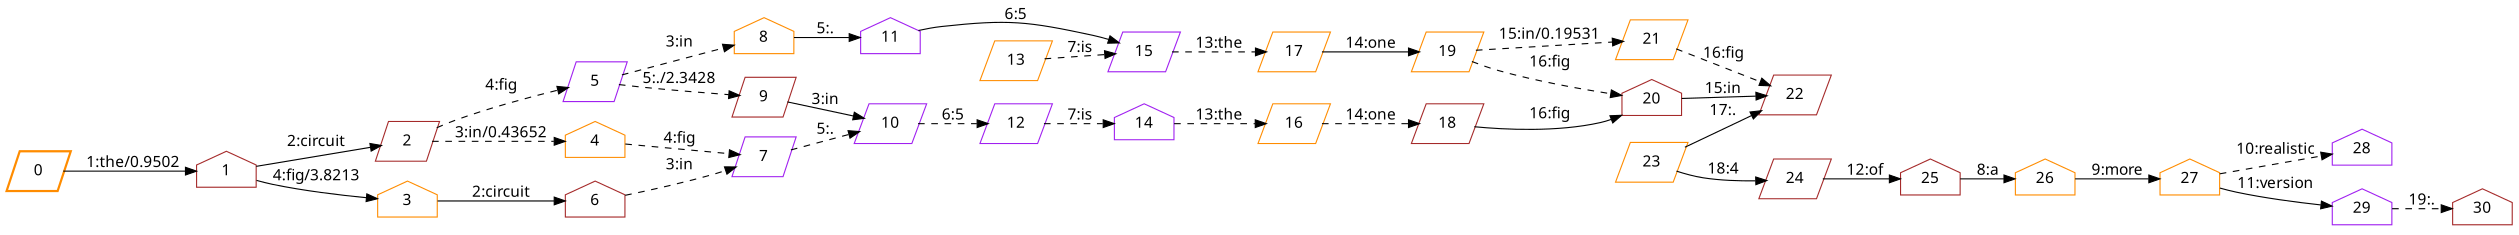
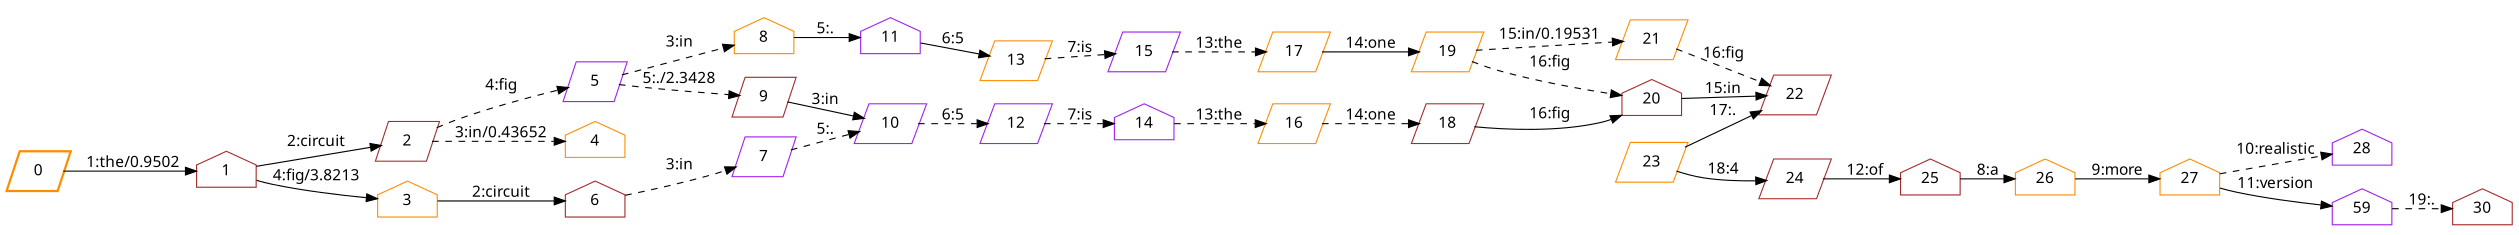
  digraph {
    fontname="Noto Sans"
    nodesep=0.25
    rankdir=LR
    ranksep=0.4
    node [color=darkorange fontname="Noto Sans" fontsize=14 shape=parallelogram style=solid]
    edge [fontname="Noto Sans" fontsize=14 style=dashed]
    n1 [label=0 style=bold]
    n2 [color=brown label=1 shape=house]
    n3 [color=brown label=2]
    n4 [label=3 shape=house]
    n5 [label=4 shape=house]
    n6 [color=purple label=5]
    n7 [color=brown label=6 shape=house]
    n8 [color=purple label=7]
    n9 [label=8 shape=house]
    n10 [color=brown label=9]
    n11 [color=purple label=10]
    n12 [color=purple label=11 shape=house]
    n13 [color=purple label=12]
    n14 [label=13]
    n15 [color=purple label=14 shape=house]
    n16 [color=purple label=15]
    n17 [label=16]
    n18 [label=17]
    n19 [color=brown label=18]
    n20 [label=19]
    n21 [color=brown label=20 shape=house]
    n22 [label=21]
    n23 [color=brown label=22]
    n24 [label=23]
    n25 [color=brown label=24]
    n26 [color=brown label=25 shape=house]
    n27 [label=26 shape=house]
    n28 [label=27 shape=house]
    n29 [color=purple label=28 shape=house]
-   n30 [color=purple label=29 shape=house]
+   n30 [color=purple label=59 shape=house]
    n31 [color=brown label=30 shape=house]
    n1 -> n2 [label="1:the/0.9502" style=solid]
    n2 -> n3 [label="2:circuit" style=solid]
    n2 -> n4 [label="4:fig/3.8213" style=solid]
    n3 -> n5 [label="3:in/0.43652"]
    n3 -> n6 [label="4:fig"]
    n4 -> n7 [label="2:circuit" style=solid]
-   n5 -> n8 [label="4:fig"]
    n6 -> n9 [label="3:in"]
    n6 -> n10 [label="5:./2.3428"]
    n7 -> n8 [label="3:in"]
    n8 -> n11 [label="5:."]
    n9 -> n12 [label="5:." style=solid]
    n10 -> n11 [label="3:in" style=solid]
    n11 -> n13 [label="6:5"]
-   n12 -> n16 [label="6:5" style=solid]
+   n12 -> n14 [label="6:5" style=solid]
    n13 -> n15 [label="7:is"]
    n14 -> n16 [label="7:is"]
    n15 -> n17 [label="13:the"]
    n16 -> n18 [label="13:the"]
    n17 -> n19 [label="14:one"]
    n18 -> n20 [label="14:one" style=solid]
    n19 -> n21 [label="16:fig" style=solid]
    n20 -> n21 [label="16:fig"]
    n20 -> n22 [label="15:in/0.19531"]
    n21 -> n23 [label="15:in" style=solid]
    n22 -> n23 [label="16:fig"]
    n24 -> n23 [label="17:." style=solid]
    n24 -> n25 [label="18:4" style=solid]
    n25 -> n26 [label="12:of" style=solid]
    n26 -> n27 [label="8:a" style=solid]
    n27 -> n28 [label="9:more" style=solid]
    n28 -> n29 [label="10:realistic"]
    n28 -> n30 [label="11:version" style=solid]
    n30 -> n31 [label="19:."]
  }
